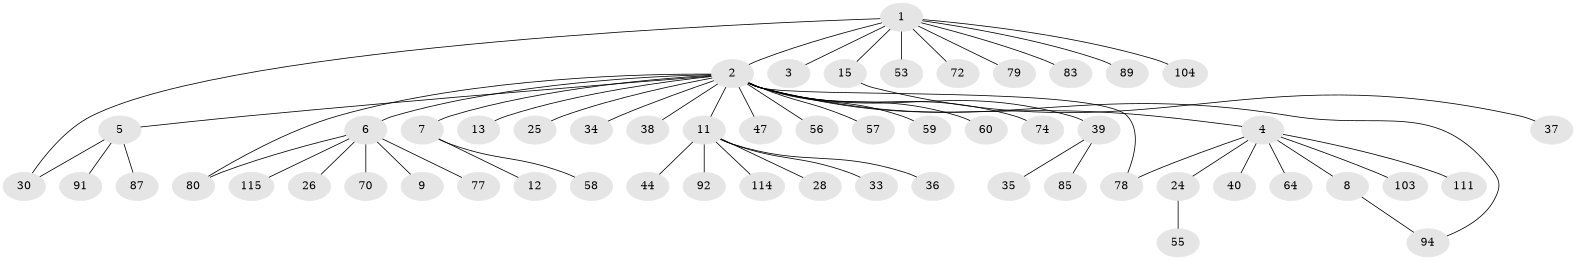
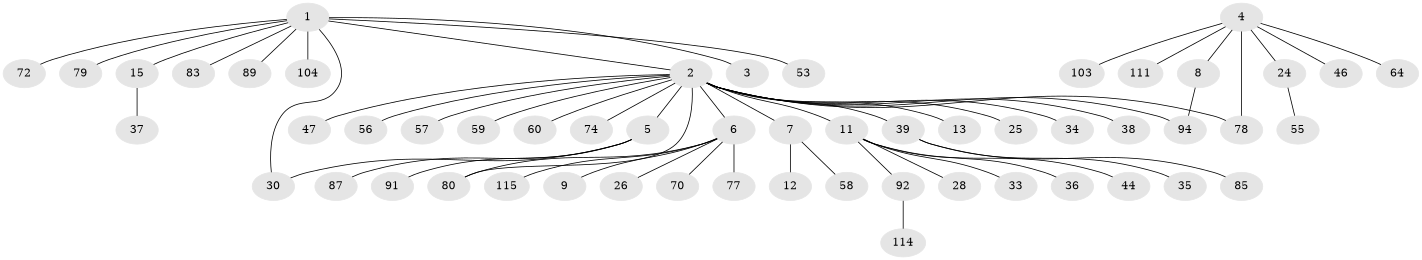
  graph {
    node [color=gray90 style=filled]
    2 [super="+18+10"]
    4
    5
    6
    7 [super="+42"]
    11 [super="+17"]
    13
    25 [super="+106"]
    34
    38
    39
    47 [super="+65"]
    56 [super="+76+82"]
    57 [super="+93"]
    59
    60
    74
    78 [super="+98"]
    80 [super="+107+84"]
    94 [super="+96"]
    1
    3
    15
    30
    53
    72
    79
    83
    89
    104
    37 [super="+48"]
    8
    24 [super="+41+90"]
-   40
+   40 [label=46]
    64
    103
    111
    87
    91
    9
    26
    70
    77
    115
    12 [super="+105+43"]
    58
    28 [super="+69"]
    33
    36 [super="+52"]
    44
    92
    114
    35
    85
    55
-   2 -- 4
    2 -- 5
    2 -- 6 [weight=2]
    2 -- 7
    2 -- 11
    2 -- 13
    2 -- 25
    2 -- 34
    2 -- 38
    2 -- 39
    2 -- 47
    2 -- 56
    2 -- 57
    2 -- 59
    2 -- 60
    2 -- 74
    2 -- 78
    2 -- 80
    2 -- 94
    4 -- 78
    4 -- 8
    4 -- 24
    4 -- 40
    4 -- 64
    4 -- 103
    4 -- 111
    5 -- 30
    5 -- 87
    5 -- 91
    6 -- 80
    6 -- 9
    6 -- 26
    6 -- 70
    6 -- 77
    6 -- 115
    7 -- 12
    7 -- 58
    11 -- 28
    11 -- 33
    11 -- 36
    11 -- 44
    11 -- 92
-   11 -- 114
+   92 -- 114
    39 -- 35
    39 -- 85
    1 -- 2 [weight=2]
    1 -- 3
    1 -- 15
    1 -- 30
    1 -- 53
    1 -- 72
    1 -- 79
    1 -- 83
    1 -- 89
    1 -- 104
    15 -- 37
    8 -- 94
    24 -- 55
  }
